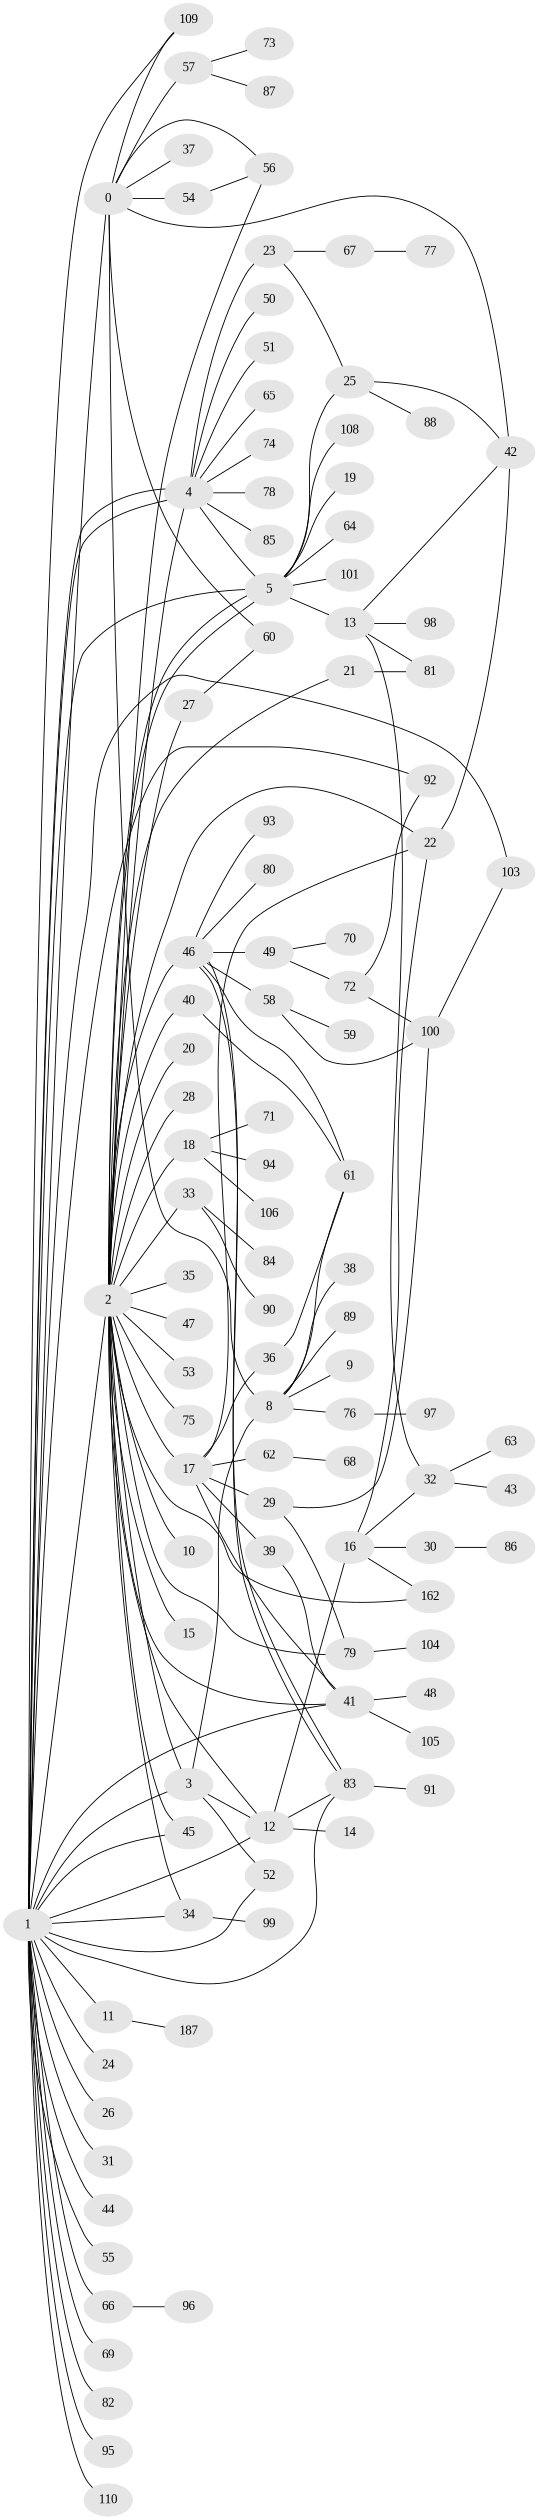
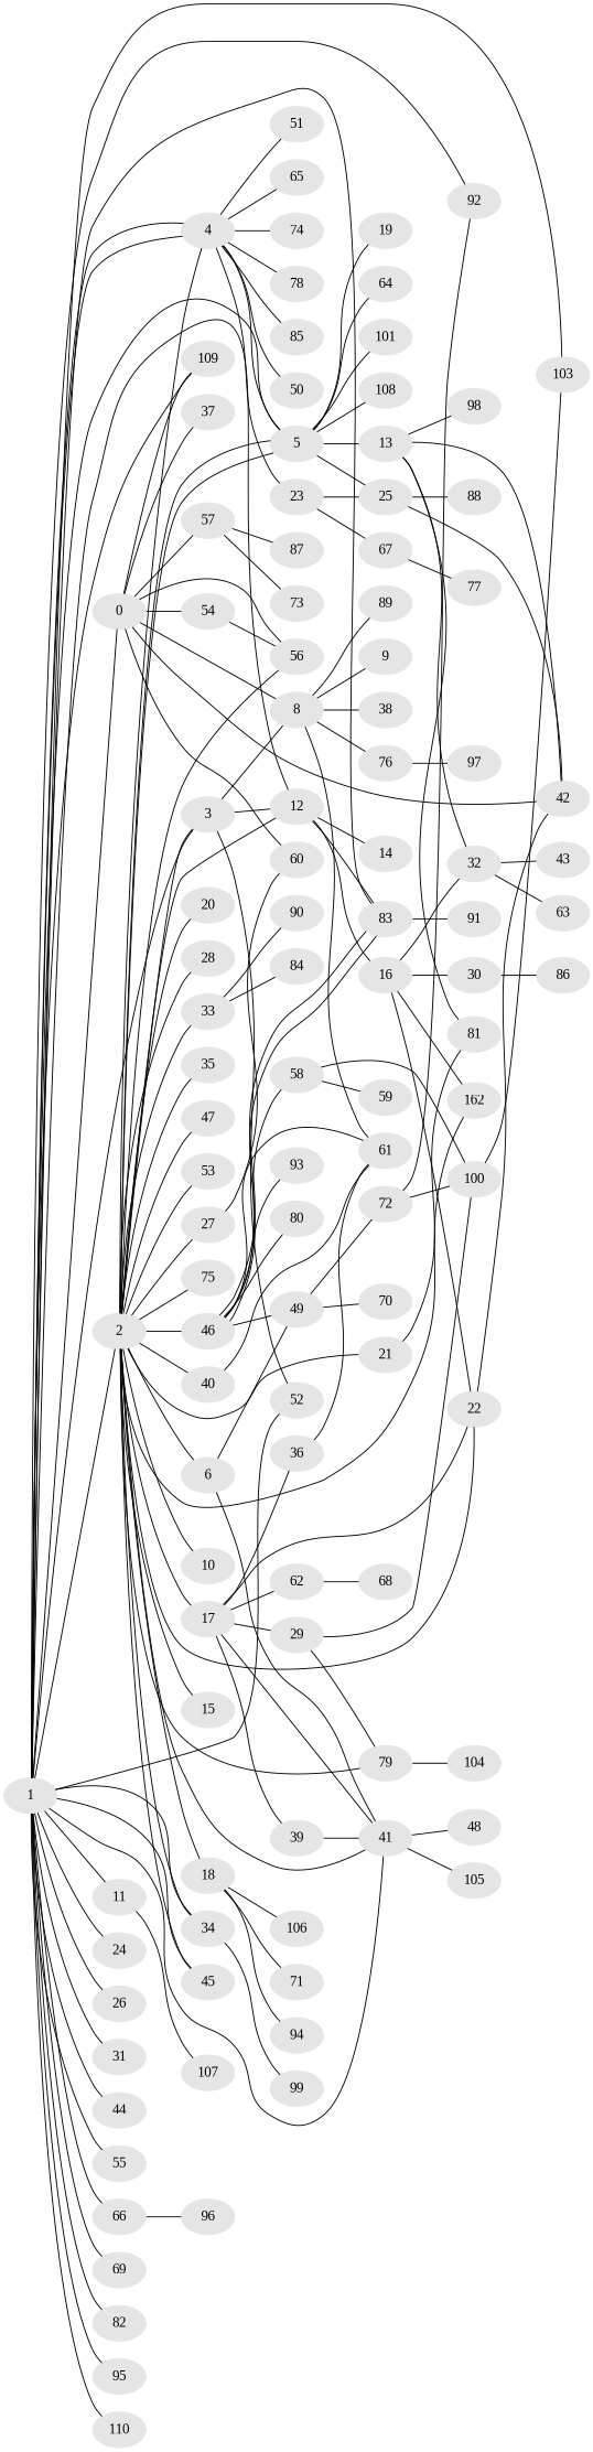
  graph {
    fontname="Liberation Serif"
    rankdir=LR
    node [color=gray90 fontname="Liberation Serif" style=filled]
    edge [fontname="Liberation Serif"]
    1
    2
    3
    4
    5
    n6 [label=0]
    11
    12
    24
    26
    31
    34
    41
    44
    45
    52
    55
    66
    69
    82
    83
    92
    95
    103
    109
    110
+   6
    10
    15
    17
    18
    20
    21
    22
    27
    28
    33
    35
    40
    46
    47
    53
    56
    75
    79
    n46 [label=162]
    8
    23
    50
    51
    65
    74
    78
    85
    13
    19
    25
    64
    101
    108
    37
    42
    54
    57
    60
-   107 [label=187]
+   107
    14
    16
    99
    48
    105
    96
    91
    49
    29
    36
    39
    62
    71
    94
    106
    81
    84
    90
    61
    58
    80
    93
    104
    9
    38
    76
    89
    67
    32
    98
    88
    70
    72
    73
    87
    97
    30
    43
    63
    86
    100
    68
    77
    59
    1 -- 2
    1 -- 3
    1 -- 4
    1 -- 4
    1 -- 5
    1 -- n6
    1 -- 11
    1 -- 12
    1 -- 24
    1 -- 26
    1 -- 31
    1 -- 34
    1 -- 41
    1 -- 44
    1 -- 45
    1 -- 52
    1 -- 55
    1 -- 66
    1 -- 69
    1 -- 82
    1 -- 83
    1 -- 92
    1 -- 95
    1 -- 103
    1 -- 109
    1 -- 110
    2 -- 3
    2 -- 4
    2 -- 5
    2 -- 5
    2 -- 12
    2 -- 34
    2 -- 41
    2 -- 45
+   2 -- 6
    2 -- 10
    2 -- 15
    2 -- 17
    2 -- 18
    2 -- 20
    2 -- 21
    2 -- 22
    2 -- 27
    2 -- 28
    2 -- 33
    2 -- 35
    2 -- 40
    2 -- 46
    2 -- 47
    2 -- 53
    2 -- 56
    2 -- 75
    2 -- 79
    2 -- n46
    3 -- 12
    3 -- 52
    3 -- 8
    4 -- 5
    4 -- 23
    4 -- 50
    4 -- 51
    4 -- 65
    4 -- 74
    4 -- 78
    4 -- 85
    5 -- 13
    5 -- 19
    5 -- 25
    5 -- 64
    5 -- 101
    5 -- 108
    n6 -- 109
    n6 -- 56
    n6 -- 8
    n6 -- 37
    n6 -- 42
    n6 -- 54
    n6 -- 57
    n6 -- 60
    11 -- 107
    12 -- 83
    12 -- 14
    12 -- 16
    34 -- 99
    41 -- 48
    41 -- 105
    66 -- 96
    83 -- 91
+   6 -- 41
+   6 -- 49
    17 -- 41
    17 -- 22
    17 -- 29
    17 -- 36
    17 -- 39
    17 -- 62
    18 -- 71
    18 -- 94
    18 -- 106
    21 -- 81
    22 -- 42
    27 -- 60
    33 -- 84
    33 -- 90
    40 -- 61
    46 -- 83
    46 -- 83
    46 -- 49
    46 -- 61
    46 -- 58
    46 -- 80
    46 -- 93
    79 -- 104
    8 -- 61
    8 -- 9
    8 -- 38
    8 -- 76
    8 -- 89
    23 -- 25
    23 -- 67
    13 -- 42
    13 -- 81
    13 -- 32
    13 -- 98
    25 -- 42
    25 -- 88
    54 -- 56
    57 -- 73
    57 -- 87
    16 -- 22
    16 -- n46
    16 -- 32
    16 -- 30
    49 -- 70
    49 -- 72
    29 -- 79
    29 -- 100
    36 -- 61
    39 -- 41
    62 -- 68
    58 -- 100
    58 -- 59
    76 -- 97
    67 -- 77
    32 -- 43
    32 -- 63
    72 -- 92
    72 -- 100
    30 -- 86
    100 -- 103
  }
